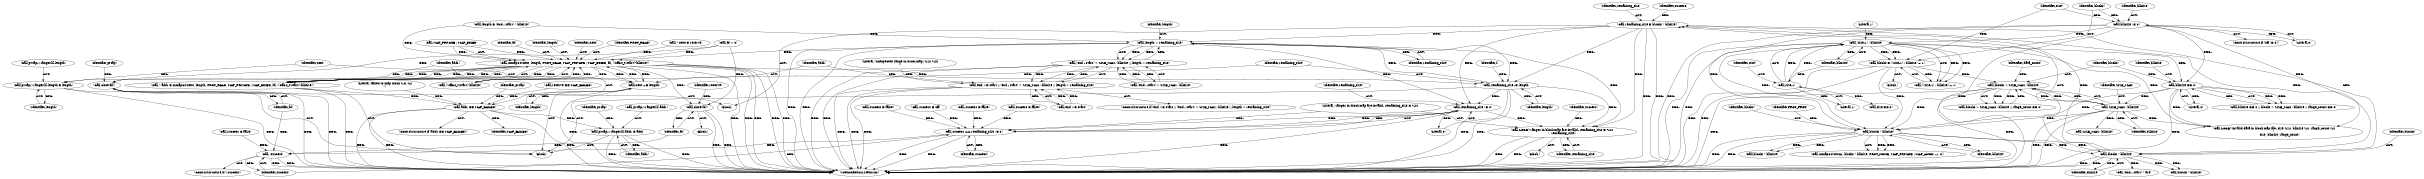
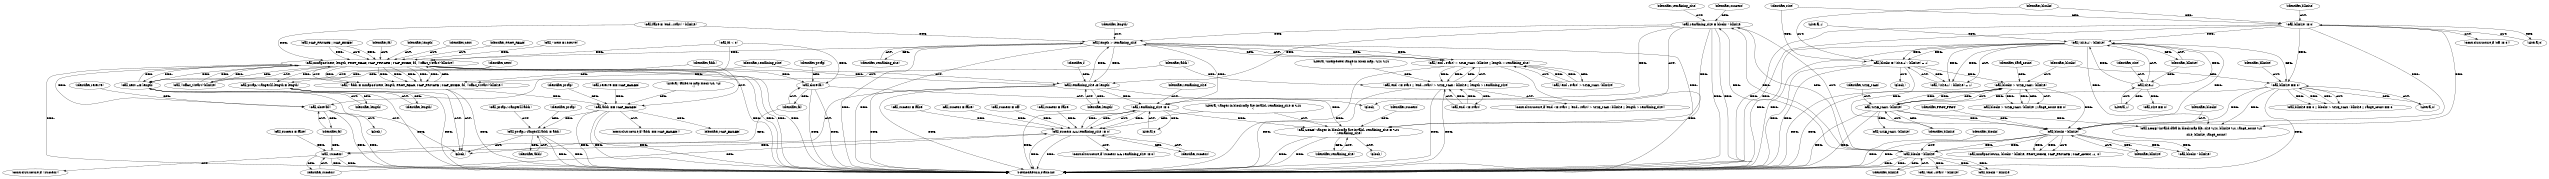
  digraph {
    n1 [label="(Call,remaining_size = blocks * blksize)"]
    n2 [label="(Call,blocks * blksize)"]
    n3 [label="(Call,length > remaining_size)"]
    n4 [label="(Call,remaining_size -= length)"]
    n5 [label="(Call,remaining_size != 0)"]
    n6 [label="(Call,LOGE(\"ranges in block map are invalid: remaining_size = %zu\n\", remaining_size))"]
    n7 [label="(MethodReturn,static int)"]
    n8 [label="(Block,)"]
-   n9 [label="(Call,(end - start) * are)"]
+   n9 [label="(Call,(end - start) * blksize)"]
    n10 [label="(Call,blocks * blksize)"]
    n11 [label="(Identifier,blksize)"]
    n12 [label="(Call,(end - start) > SIZE_MAX / blksize || length > remaining_size)"]
    n13 [label="(Call,mmap64(next, length, PROT_READ, MAP_PRIVATE | MAP_FIXED, fd, ((off64_t)start)*blksize))"]
    n14 [label="(Identifier,remaining_size)"]
    n15 [label="(Block,)"]
    n16 [label="(Identifier,length)"]
    n17 [label="(Call,success && remaining_size != 0)"]
    n18 [label="(Literal,0)"]
    n19 [label="(Block,)"]
    n20 [label="(Identifier,remaining_size)"]
    n21 [label="(Call,blocks * blksize)"]
    n22 [label="(Call,mmap64(NULL, blocks * blksize, PROT_NONE, MAP_PRIVATE | MAP_ANON, -1, 0))"]
    n23 [label="(Identifier,blksize)"]
    n24 [label="(Call,blocks * blksize)"]
    n25 [label="(Call,blocks = ((size-1) / blksize) + 1)"]
    n26 [label="(Call,blocks > SIZE_MAX / blksize)"]
    n27 [label="(Block,)"]
    n28 [label="(Call,((size-1) / blksize) + 1)"]
    n29 [label="(Call,SIZE_MAX / blksize)"]
    n30 [label="(Call,blocks > SIZE_MAX / blksize || range_count == 0)"]
    n31 [label="(Call,(size-1) / blksize)"]
    n32 [label="(Call,blksize == 0)"]
    n33 [label="(Identifier,blksize)"]
    n34 [label="(Call,LOGE(\"invalid data in block map file: size %zu, blksize %u, range_count %u\n\",\n             size, blksize, range_count))"]
    n35 [label="(Literal,0)"]
    n36 [label="(Call,blksize == 0 || blocks > SIZE_MAX / blksize || range_count == 0)"]
    n37 [label="(Call,size-1)"]
    n38 [label="(Call,size == 0)"]
    n39 [label="(Literal,1)"]
    n40 [label="(Call,blksize != 0)"]
    n41 [label="(Literal,0)"]
    n42 [label="(ControlStructure,if (off != 0))"]
    n43 [label="(Call,SIZE_MAX / blksize)"]
    n44 [label="(Identifier,blksize)"]
    n45 [label="(Call,end <= start || (end - start) > SIZE_MAX / blksize || length > remaining_size)"]
    n46 [label="(Call,(end - start) > SIZE_MAX / blksize)"]
    n47 [label="(Call,* addr = mmap64(next, length, PROT_READ, MAP_PRIVATE | MAP_FIXED, fd, ((off64_t)start)*blksize))"]
    n48 [label="(Call,pMap->ranges[i].length = length)"]
    n49 [label="(Call,next += length)"]
    n50 [label="(Call,close(fd))"]
    n51 [label="(Call,close(fd))"]
    n52 [label="(Call,((off64_t)start)*blksize)"]
    n53 [label="(ControlStructure,if (end <= start || (end - start) > SIZE_MAX / blksize || length > remaining_size))"]
    n54 [label="(Call,end <= start)"]
    n55 [label="(Call,addr == MAP_FAILED)"]
    n56 [label="(Identifier,length)"]
    n57 [label="(Identifier,length)"]
    n58 [label="(Identifier,fd)"]
    n59 [label="(Block,)"]
    n60 [label="(Identifier,fd)"]
    n61 [label="(Call,pMap->ranges[i].addr = addr)"]
    n62 [label="(ControlStructure,if (addr == MAP_FAILED))"]
    n63 [label="(Identifier,MAP_FAILED)"]
    n64 [label="(Identifier,addr)"]
    n65 [label="(Call,!success)"]
+   n66 [label="(ControlStructure,if (success && remaining_size != 0))"]
    n67 [label="(Identifier,success)"]
    n68 [label="(ControlStructure,if (!success))"]
    n69 [label="(Identifier,success)"]
    n70 [label="(Identifier,blocks)"]
    n71 [label="(Identifier,pMap)"]
    n72 [label="(Identifier,length)"]
    n73 [label="(Identifier,next)"]
    n74 [label="(Call,MAP_PRIVATE | MAP_FIXED)"]
    n75 [label="(Call,pMap->ranges[i].addr)"]
    n76 [label="(Identifier,blocks)"]
    n77 [label="(Call,fd < 0)"]
    n78 [label="(Literal,1)"]
    n79 [label="(Identifier,size)"]
    n80 [label="(Identifier,reserve)"]
    n81 [label="(Identifier,remaining_size)"]
    n82 [label="(Literal,\"failed to map block %d: %s\n\")"]
    n83 [label="(Identifier,PROT_READ)"]
    n84 [label="(Call,* next = reserve)"]
    n85 [label="(Identifier,success)"]
    n86 [label="(Identifier,PROT_PROT)"]
    n87 [label="(Identifier,addr)"]
-   n88 [label="(Call,length = (end - start) * blksize)"]
+   n88 [label="(Call,false = (end - start) * blksize)"]
    n89 [label="(Identifier,blksize)"]
    n90 [label="(Identifier,pMap)"]
    n91 [label="(Identifier,fd)"]
    n92 [label="(Identifier,success)"]
    n93 [label="(Identifier,length)"]
    n94 [label="(Identifier,remaining_size)"]
    n95 [label="(Identifier,i)"]
    n96 [label="(Call,success = false)"]
    n97 [label="(Identifier,size)"]
    n98 [label="(Call,reserve == MAP_FAILED)"]
    n99 [label="(Call,success = false)"]
    n100 [label="(Call,success = false)"]
    n101 [label="(Call,success = off)"]
-   n102 [label="(Call,pMap->ranges[i].length)"]
    n103 [label="(Identifier,data_count)"]
    n104 [label="(Identifier,blocks)"]
    n105 [label="(Identifier,pMap)"]
    n106 [label="(Identifier,addr)"]
    n107 [label="(Identifier,blksize)"]
    n108 [label="(Identifier,next)"]
    n109 [label="(Call,success = false)"]
    n110 [label="(Identifier,blocks)"]
    n111 [label="(Identifier,SIZE_MAX)"]
    n112 [label="(Literal,\"ranges in block map are invalid: remaining_size = %zu\n\")"]
    n113 [label="(Identifier,remaining_size)"]
    n114 [label="(Literal,\"unexpected range in block map: %zu %zu\n\")"]
    n1 -> n2 [label="CFG: "]
    n1 -> n3 [label="DDG: "]
    n1 -> n4 [label="DDG: "]
    n1 -> n5 [label="DDG: "]
    n1 -> n6 [label="DDG: "]
    n1 -> n7 [label="DDG: "]
    n1 -> n7 [label="DDG: "]
    n1 -> n8 [label="AST: "]
    n2 -> n1 [label="AST: "]
    n2 -> n1 [label="DDG: "]
    n2 -> n1 [label="DDG: "]
    n2 -> n7 [label="DDG: "]
    n2 -> n7 [label="DDG: "]
    n2 -> n9 [label="DDG: "]
    n2 -> n10 [label="DDG: "]
    n2 -> n10 [label="DDG: "]
    n2 -> n11 [label="CFG: "]
    n3 -> n4 [label="DDG: "]
    n3 -> n5 [label="DDG: "]
    n3 -> n6 [label="DDG: "]
    n3 -> n7 [label="DDG: "]
    n3 -> n7 [label="DDG: "]
    n3 -> n12 [label="AST: "]
    n3 -> n12 [label="DDG: "]
    n3 -> n12 [label="DDG: "]
    n3 -> n13 [label="DDG: "]
    n3 -> n14 [label="CFG: "]
    n4 -> n3 [label="DDG: "]
    n4 -> n5 [label="DDG: "]
    n4 -> n6 [label="DDG: "]
    n4 -> n7 [label="DDG: "]
    n4 -> n7 [label="DDG: "]
    n4 -> n15 [label="AST: "]
    n4 -> n16 [label="CFG: "]
    n5 -> n6 [label="DDG: "]
    n5 -> n7 [label="DDG: "]
    n5 -> n17 [label="AST: "]
    n5 -> n17 [label="DDG: "]
    n5 -> n17 [label="DDG: "]
    n5 -> n18 [label="CFG: "]
    n6 -> n7 [label="DDG: "]
    n6 -> n7 [label="DDG: "]
    n6 -> n19 [label="AST: "]
    n6 -> n20 [label="CFG: "]
    n11 -> n2 [label="AST: "]
    n12 -> n3 [label="CFG: "]
    n12 -> n7 [label="DDG: "]
    n12 -> n7 [label="DDG: "]
    n12 -> n45 [label="AST: "]
    n12 -> n45 [label="DDG: "]
    n12 -> n45 [label="DDG: "]
    n12 -> n46 [label="CFG: "]
    n13 -> n4 [label="DDG: "]
    n13 -> n7 [label="DDG: "]
    n13 -> n7 [label="DDG: "]
    n13 -> n7 [label="DDG: "]
    n13 -> n7 [label="DDG: "]
    n13 -> n7 [label="DDG: "]
    n13 -> n47 [label="AST: "]
    n13 -> n47 [label="DDG: "]
    n13 -> n47 [label="DDG: "]
    n13 -> n47 [label="DDG: "]
    n13 -> n47 [label="DDG: "]
    n13 -> n47 [label="DDG: "]
    n13 -> n47 [label="DDG: "]
    n13 -> n48 [label="DDG: "]
    n13 -> n49 [label="DDG: "]
    n13 -> n49 [label="DDG: "]
    n13 -> n50 [label="DDG: "]
    n13 -> n51 [label="DDG: "]
    n13 -> n52 [label="CFG: "]
    n14 -> n3 [label="AST: "]
    n16 -> n4 [label="AST: "]
    n17 -> n5 [label="CFG: "]
    n17 -> n7 [label="DDG: "]
    n17 -> n7 [label="DDG: "]
    n17 -> n65 [label="DDG: "]
+   n17 -> n66 [label="AST: "]
    n17 -> n67 [label="CFG: "]
    n18 -> n5 [label="AST: "]
    n20 -> n6 [label="AST: "]
    n21 -> n2 [label="DDG: "]
    n21 -> n2 [label="DDG: "]
    n21 -> n7 [label="DDG: "]
    n21 -> n7 [label="DDG: "]
    n21 -> n22 [label="AST: "]
    n21 -> n22 [label="DDG: "]
    n21 -> n22 [label="DDG: "]
    n21 -> n23 [label="CFG: "]
    n21 -> n24 [label="DDG: "]
    n21 -> n24 [label="DDG: "]
    n23 -> n21 [label="AST: "]
    n25 -> n7 [label="DDG: "]
    n25 -> n7 [label="DDG: "]
    n25 -> n21 [label="DDG: "]
    n25 -> n26 [label="DDG: "]
    n25 -> n27 [label="AST: "]
    n25 -> n28 [label="CFG: "]
    n26 -> n7 [label="DDG: "]
    n26 -> n7 [label="DDG: "]
    n26 -> n21 [label="DDG: "]
    n26 -> n29 [label="CFG: "]
    n26 -> n30 [label="AST: "]
    n26 -> n30 [label="DDG: "]
    n26 -> n30 [label="DDG: "]
    n28 -> n25 [label="AST: "]
    n29 -> n7 [label="DDG: "]
    n29 -> n7 [label="DDG: "]
    n29 -> n21 [label="DDG: "]
    n29 -> n26 [label="AST: "]
    n29 -> n26 [label="DDG: "]
    n29 -> n26 [label="DDG: "]
    n29 -> n34 [label="DDG: "]
    n29 -> n43 [label="DDG: "]
    n29 -> n44 [label="CFG: "]
    n30 -> n26 [label="CFG: "]
    n31 -> n7 [label="DDG: "]
    n31 -> n7 [label="DDG: "]
    n31 -> n21 [label="DDG: "]
    n31 -> n25 [label="DDG: "]
    n31 -> n25 [label="DDG: "]
    n31 -> n28 [label="AST: "]
    n31 -> n28 [label="DDG: "]
    n31 -> n28 [label="DDG: "]
    n31 -> n32 [label="CFG: "]
    n31 -> n33 [label="CFG: "]
    n31 -> n34 [label="DDG: "]
    n32 -> n7 [label="DDG: "]
    n32 -> n21 [label="DDG: "]
    n32 -> n29 [label="DDG: "]
    n32 -> n34 [label="DDG: "]
    n32 -> n35 [label="CFG: "]
    n32 -> n36 [label="AST: "]
    n32 -> n36 [label="DDG: "]
    n32 -> n36 [label="DDG: "]
    n33 -> n31 [label="AST: "]
    n33 -> n37 [label="CFG: "]
    n35 -> n32 [label="AST: "]
    n36 -> n32 [label="CFG: "]
    n37 -> n31 [label="AST: "]
    n37 -> n31 [label="DDG: "]
    n37 -> n31 [label="DDG: "]
    n37 -> n38 [label="DDG: "]
    n37 -> n39 [label="CFG: "]
    n39 -> n37 [label="AST: "]
    n40 -> n7 [label="DDG: "]
    n40 -> n7 [label="DDG: "]
    n40 -> n21 [label="DDG: "]
    n40 -> n31 [label="DDG: "]
    n40 -> n32 [label="DDG: "]
    n40 -> n34 [label="DDG: "]
    n40 -> n41 [label="CFG: "]
    n40 -> n42 [label="AST: "]
    n41 -> n40 [label="AST: "]
    n44 -> n29 [label="AST: "]
    n45 -> n7 [label="DDG: "]
    n45 -> n7 [label="DDG: "]
    n45 -> n7 [label="DDG: "]
    n45 -> n12 [label="CFG: "]
    n45 -> n53 [label="AST: "]
    n45 -> n54 [label="CFG: "]
    n46 -> n12 [label="AST: "]
    n46 -> n12 [label="DDG: "]
    n46 -> n12 [label="DDG: "]
    n47 -> n7 [label="DDG: "]
    n47 -> n13 [label="CFG: "]
    n47 -> n15 [label="AST: "]
    n47 -> n55 [label="DDG: "]
    n48 -> n7 [label="DDG: "]
    n48 -> n15 [label="AST: "]
    n48 -> n56 [label="CFG: "]
    n49 -> n7 [label="DDG: "]
    n49 -> n13 [label="DDG: "]
    n49 -> n15 [label="AST: "]
    n49 -> n57 [label="CFG: "]
    n50 -> n7 [label="DDG: "]
    n50 -> n7 [label="DDG: "]
    n50 -> n58 [label="CFG: "]
    n50 -> n59 [label="AST: "]
    n51 -> n7 [label="DDG: "]
    n51 -> n7 [label="DDG: "]
    n51 -> n8 [label="AST: "]
    n51 -> n60 [label="CFG: "]
    n52 -> n13 [label="AST: "]
    n52 -> n13 [label="DDG: "]
    n52 -> n13 [label="DDG: "]
    n54 -> n45 [label="AST: "]
    n54 -> n45 [label="DDG: "]
    n54 -> n45 [label="DDG: "]
    n55 -> n7 [label="DDG: "]
    n55 -> n7 [label="DDG: "]
    n55 -> n7 [label="DDG: "]
    n55 -> n61 [label="DDG: "]
    n55 -> n62 [label="AST: "]
    n55 -> n63 [label="CFG: "]
    n56 -> n48 [label="AST: "]
    n57 -> n49 [label="AST: "]
    n58 -> n50 [label="AST: "]
    n58 -> n65 [label="CFG: "]
    n60 -> n51 [label="AST: "]
    n60 -> n65 [label="CFG: "]
    n61 -> n7 [label="DDG: "]
    n61 -> n7 [label="DDG: "]
    n61 -> n15 [label="AST: "]
    n61 -> n64 [label="CFG: "]
    n64 -> n61 [label="AST: "]
    n65 -> n7 [label="DDG: "]
    n65 -> n7 [label="DDG: "]
    n65 -> n68 [label="AST: "]
    n65 -> n69 [label="CFG: "]
    n67 -> n17 [label="AST: "]
    n69 -> n17 [label="CFG: "]
    n69 -> n65 [label="AST: "]
    n70 -> n21 [label="AST: "]
    n71 -> n51 [label="CFG: "]
    n72 -> n3 [label="AST: "]
    n73 -> n48 [label="CFG: "]
    n73 -> n49 [label="AST: "]
    n74 -> n13 [label="AST: "]
    n74 -> n13 [label="DDG: "]
    n74 -> n13 [label="DDG: "]
    n75 -> n61 [label="AST: "]
    n76 -> n2 [label="AST: "]
    n77 -> n13 [label="DDG: "]
    n77 -> n50 [label="DDG: "]
    n77 -> n51 [label="DDG: "]
    n78 -> n31 [label="CFG: "]
    n79 -> n37 [label="AST: "]
    n80 -> n50 [label="CFG: "]
    n81 -> n5 [label="AST: "]
    n82 -> n55 [label="CFG: "]
    n83 -> n13 [label="AST: "]
    n84 -> n13 [label="DDG: "]
    n85 -> n1 [label="CFG: "]
    n86 -> n21 [label="CFG: "]
    n87 -> n45 [label="CFG: "]
    n87 -> n47 [label="AST: "]
    n88 -> n3 [label="DDG: "]
    n88 -> n13 [label="DDG: "]
    n89 -> n40 [label="AST: "]
    n90 -> n55 [label="CFG: "]
    n91 -> n13 [label="AST: "]
    n92 -> n6 [label="CFG: "]
    n93 -> n13 [label="AST: "]
    n94 -> n4 [label="AST: "]
    n94 -> n49 [label="CFG: "]
    n95 -> n4 [label="CFG: "]
    n96 -> n65 [label="DDG: "]
    n97 -> n25 [label="CFG: "]
    n97 -> n40 [label="CFG: "]
    n98 -> n55 [label="DDG: "]
    n99 -> n17 [label="DDG: "]
    n100 -> n17 [label="DDG: "]
    n101 -> n17 [label="DDG: "]
-   n102 -> n48 [label="AST: "]
    n103 -> n26 [label="CFG: "]
    n104 -> n26 [label="AST: "]
    n104 -> n32 [label="CFG: "]
    n105 -> n61 [label="CFG: "]
    n106 -> n47 [label="CFG: "]
    n106 -> n55 [label="AST: "]
    n107 -> n32 [label="AST: "]
    n108 -> n13 [label="AST: "]
    n109 -> n17 [label="DDG: "]
    n110 -> n25 [label="AST: "]
    n110 -> n40 [label="CFG: "]
    n111 -> n29 [label="AST: "]
    n112 -> n6 [label="AST: "]
    n112 -> n17 [label="CFG: "]
    n113 -> n1 [label="AST: "]
    n114 -> n45 [label="CFG: "]
  }
